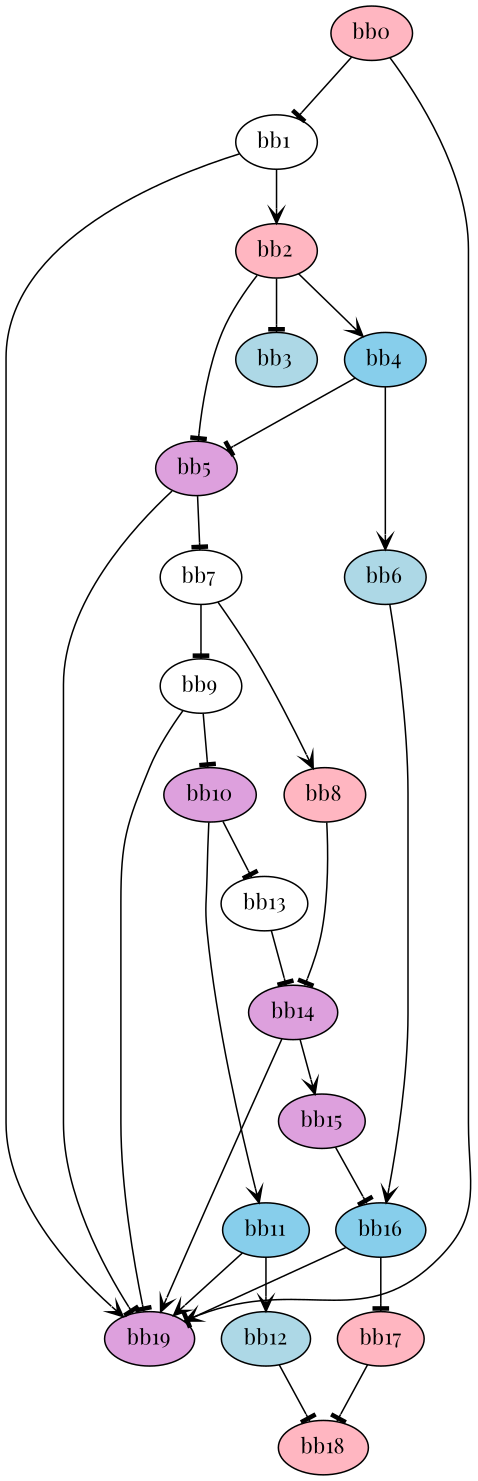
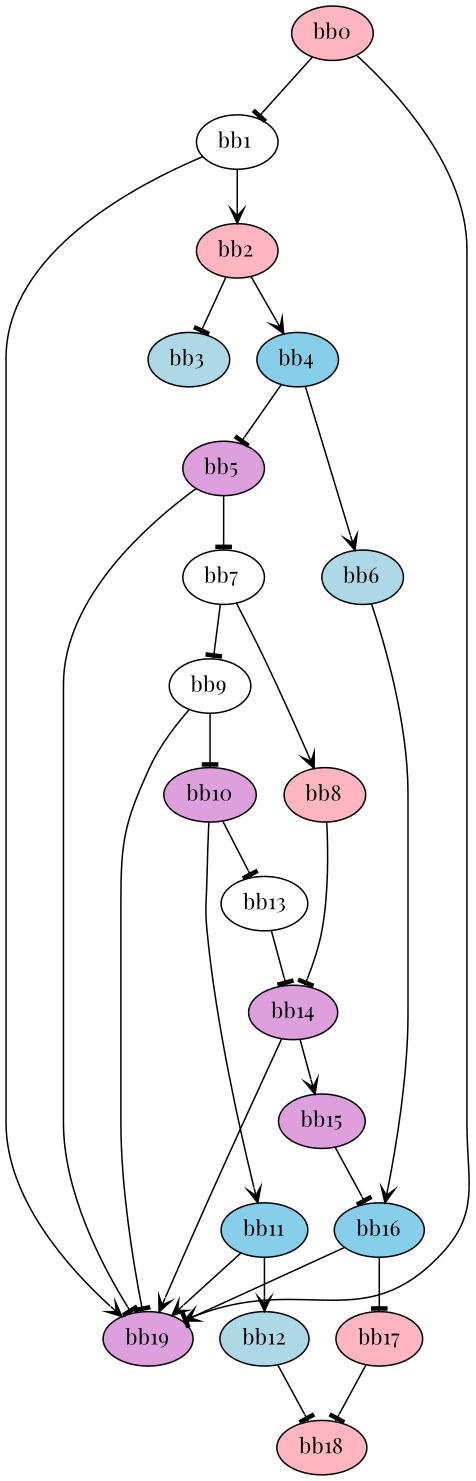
  digraph {
    fontname="Playfair Display"
    node [fillcolor=lightpink fontname="Playfair Display" style=filled]
    edge [arrowhead=tee fontname="Playfair Display"]
    n1 [label="bb0\l"]
    n2 [fillcolor=white label="bb1\l"]
    n3 [fillcolor=plum label="bb19\l"]
    n4 [label="bb2\l"]
    n5 [fillcolor=lightblue label="bb3\l"]
    n6 [fillcolor=skyblue label="bb4\l"]
    n7 [fillcolor=plum label="bb5\l"]
    n8 [fillcolor=lightblue label="bb6\l"]
    n9 [fillcolor=white label="bb7\l"]
    n10 [fillcolor=skyblue label="bb16\l"]
    n11 [label="bb8\l"]
    n12 [fillcolor=white label="bb9\l"]
    n13 [label="bb17\l"]
    n14 [fillcolor=plum label="bb14\l"]
    n15 [fillcolor=plum label="bb10\l"]
    n16 [fillcolor=plum label="bb15\l"]
    n17 [fillcolor=skyblue label="bb11\l"]
    n18 [fillcolor=white label="bb13\l"]
    n19 [fillcolor=lightblue label="bb12\l"]
    n20 [label="bb18\l"]
    n1 -> n2
    n1 -> n3
    n2 -> n3 [arrowhead=vee]
    n2 -> n4 [arrowhead=vee]
    n4 -> n5
    n4 -> n6 [arrowhead=vee]
-   n4 -> n7
    n6 -> n7
    n6 -> n8 [arrowhead=vee]
    n7 -> n3
    n7 -> n9
    n8 -> n10 [arrowhead=vee]
    n9 -> n11 [arrowhead=vee]
    n9 -> n12
    n10 -> n3 [arrowhead=vee]
    n10 -> n13
    n11 -> n14
    n12 -> n3
    n12 -> n15
    n13 -> n20
    n14 -> n3 [arrowhead=vee]
    n14 -> n16 [arrowhead=vee]
    n15 -> n17 [arrowhead=vee]
    n15 -> n18
    n16 -> n10
    n17 -> n3 [arrowhead=vee]
    n17 -> n19 [arrowhead=vee]
    n18 -> n14
    n19 -> n20
  }
